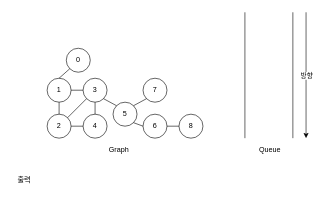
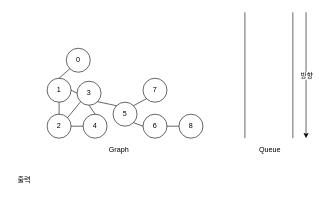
  <mxCell id="0" />
  <mxCell id="1" parent="0" />
- <mxCell id="2" value="3" style="ellipse;whiteSpace=wrap;html=1;aspect=fixed;" vertex="1" parent="1"><mxGeometry x="138" y="130" width="40" height="40" as="geometry" /></mxCell>
+ <mxCell id="2" value="3" style="ellipse;whiteSpace=wrap;html=1;aspect=fixed;" vertex="1" parent="1"><mxGeometry x="128" y="135" width="40" height="40" as="geometry" /></mxCell>
  <mxCell id="3" value="2" style="ellipse;whiteSpace=wrap;html=1;aspect=fixed;" vertex="1" parent="1"><mxGeometry x="78" y="190" width="40" height="40" as="geometry" /></mxCell>
  <mxCell id="4" value="" style="endArrow=none;html=1;entryX=0;entryY=1;entryDx=0;entryDy=0;exitX=1;exitY=0;exitDx=0;exitDy=0;" edge="1" parent="1" source="3" target="2"><mxGeometry width="50" height="50" relative="1" as="geometry"><mxPoint x="88" y="250" as="sourcePoint" /><mxPoint x="138" y="200" as="targetPoint" /></mxGeometry></mxCell>
  <mxCell id="5" value="4" style="ellipse;whiteSpace=wrap;html=1;aspect=fixed;" vertex="1" parent="1"><mxGeometry x="138" y="190" width="40" height="40" as="geometry" /></mxCell>
  <mxCell id="6" value="" style="endArrow=none;html=1;exitX=0.5;exitY=0;exitDx=0;exitDy=0;entryX=0.5;entryY=1;entryDx=0;entryDy=0;" edge="1" parent="1" source="5" target="2"><mxGeometry width="50" height="50" relative="1" as="geometry"><mxPoint x="128" y="220" as="sourcePoint" /><mxPoint x="238" y="280" as="targetPoint" /></mxGeometry></mxCell>
  <mxCell id="7" value="1" style="ellipse;whiteSpace=wrap;html=1;aspect=fixed;" vertex="1" parent="1"><mxGeometry x="78" y="130" width="40" height="40" as="geometry" /></mxCell>
  <mxCell id="8" value="0" style="ellipse;whiteSpace=wrap;html=1;aspect=fixed;" vertex="1" parent="1"><mxGeometry x="110" y="80" width="40" height="40" as="geometry" /></mxCell>
  <mxCell id="9" value="5" style="ellipse;whiteSpace=wrap;html=1;aspect=fixed;" vertex="1" parent="1"><mxGeometry x="188" y="170" width="40" height="40" as="geometry" /></mxCell>
  <mxCell id="10" value="7" style="ellipse;whiteSpace=wrap;html=1;aspect=fixed;" vertex="1" parent="1"><mxGeometry x="238" y="130" width="40" height="40" as="geometry" /></mxCell>
  <mxCell id="11" value="6" style="ellipse;whiteSpace=wrap;html=1;aspect=fixed;" vertex="1" parent="1"><mxGeometry x="238" y="190" width="40" height="40" as="geometry" /></mxCell>
  <mxCell id="12" value="8" style="ellipse;whiteSpace=wrap;html=1;aspect=fixed;" vertex="1" parent="1"><mxGeometry x="298" y="190" width="40" height="40" as="geometry" /></mxCell>
  <mxCell id="13" value="" style="endArrow=none;html=1;entryX=0;entryY=1;entryDx=0;entryDy=0;" edge="1" parent="1" target="8"><mxGeometry width="50" height="50" relative="1" as="geometry"><mxPoint x="98" y="130" as="sourcePoint" /><mxPoint x="408" y="140" as="targetPoint" /></mxGeometry></mxCell>
  <mxCell id="14" value="" style="endArrow=none;html=1;entryX=0.5;entryY=1;entryDx=0;entryDy=0;exitX=0.5;exitY=0;exitDx=0;exitDy=0;" edge="1" parent="1" source="3" target="7"><mxGeometry width="50" height="50" relative="1" as="geometry"><mxPoint x="358" y="190" as="sourcePoint" /><mxPoint x="408" y="140" as="targetPoint" /></mxGeometry></mxCell>
  <mxCell id="15" value="" style="endArrow=none;html=1;entryX=1;entryY=0.5;entryDx=0;entryDy=0;exitX=0;exitY=0.5;exitDx=0;exitDy=0;" edge="1" parent="1" source="2" target="7"><mxGeometry width="50" height="50" relative="1" as="geometry"><mxPoint x="108" y="200" as="sourcePoint" /><mxPoint x="108" y="180" as="targetPoint" /></mxGeometry></mxCell>
  <mxCell id="16" value="" style="endArrow=none;html=1;entryX=1;entryY=0.5;entryDx=0;entryDy=0;exitX=0;exitY=0.5;exitDx=0;exitDy=0;" edge="1" parent="1" source="5" target="3"><mxGeometry width="50" height="50" relative="1" as="geometry"><mxPoint x="118" y="210" as="sourcePoint" /><mxPoint x="118" y="190" as="targetPoint" /></mxGeometry></mxCell>
  <mxCell id="17" value="" style="endArrow=none;html=1;exitX=0;exitY=0;exitDx=0;exitDy=0;entryX=1;entryY=1;entryDx=0;entryDy=0;" edge="1" parent="1" source="9" target="2"><mxGeometry width="50" height="50" relative="1" as="geometry"><mxPoint x="128" y="220" as="sourcePoint" /><mxPoint x="208" y="150" as="targetPoint" /></mxGeometry></mxCell>
  <mxCell id="18" value="" style="endArrow=none;html=1;exitX=0;exitY=1;exitDx=0;exitDy=0;entryX=1;entryY=0;entryDx=0;entryDy=0;" edge="1" parent="1" source="10" target="9"><mxGeometry width="50" height="50" relative="1" as="geometry"><mxPoint x="138" y="230" as="sourcePoint" /><mxPoint x="218" y="180" as="targetPoint" /></mxGeometry></mxCell>
  <mxCell id="19" value="" style="endArrow=none;html=1;exitX=0;exitY=0.5;exitDx=0;exitDy=0;entryX=1;entryY=1;entryDx=0;entryDy=0;" edge="1" parent="1" source="11" target="9"><mxGeometry width="50" height="50" relative="1" as="geometry"><mxPoint x="253.858" y="174.142" as="sourcePoint" /><mxPoint x="232.142" y="185.858" as="targetPoint" /></mxGeometry></mxCell>
  <mxCell id="20" value="" style="endArrow=none;html=1;exitX=1;exitY=0.5;exitDx=0;exitDy=0;entryX=0;entryY=0.5;entryDx=0;entryDy=0;" edge="1" parent="1" source="11" target="12"><mxGeometry width="50" height="50" relative="1" as="geometry"><mxPoint x="263.858" y="184.142" as="sourcePoint" /><mxPoint x="242.142" y="195.858" as="targetPoint" /></mxGeometry></mxCell>
  <mxCell id="21" value="" style="endArrow=none;html=1;" edge="1" parent="1"><mxGeometry width="50" height="50" relative="1" as="geometry"><mxPoint x="408" y="230" as="sourcePoint" /><mxPoint x="408" y="20" as="targetPoint" /></mxGeometry></mxCell>
  <mxCell id="22" value="" style="endArrow=none;html=1;" edge="1" parent="1"><mxGeometry width="50" height="50" relative="1" as="geometry"><mxPoint x="488" y="230" as="sourcePoint" /><mxPoint x="488" y="20" as="targetPoint" /></mxGeometry></mxCell>
  <mxCell id="23" value="출력" style="text;html=1;strokeColor=none;fillColor=none;align=center;verticalAlign=middle;whiteSpace=wrap;rounded=0;" vertex="1" parent="1"><mxGeometry x="20" y="290" width="40" height="20" as="geometry" /></mxCell>
  <mxCell id="24" value="Queue" style="text;html=1;strokeColor=none;fillColor=none;align=center;verticalAlign=middle;whiteSpace=wrap;rounded=0;" vertex="1" parent="1"><mxGeometry x="430" y="240" width="40" height="20" as="geometry" /></mxCell>
  <mxCell id="25" value="Graph" style="text;html=1;strokeColor=none;fillColor=none;align=center;verticalAlign=middle;whiteSpace=wrap;rounded=0;" vertex="1" parent="1"><mxGeometry x="178" y="240" width="40" height="20" as="geometry" /></mxCell>
  <mxCell id="26" value="" style="endArrow=classic;html=1;" edge="1" parent="1"><mxGeometry relative="1" as="geometry"><mxPoint x="510" y="20" as="sourcePoint" /><mxPoint x="510" y="230" as="targetPoint" /></mxGeometry></mxCell>
  <mxCell id="27" value="방향" style="edgeLabel;resizable=0;html=1;align=center;verticalAlign=middle;" connectable="0" vertex="1" parent="26"><mxGeometry relative="1" as="geometry" /></mxCell>
